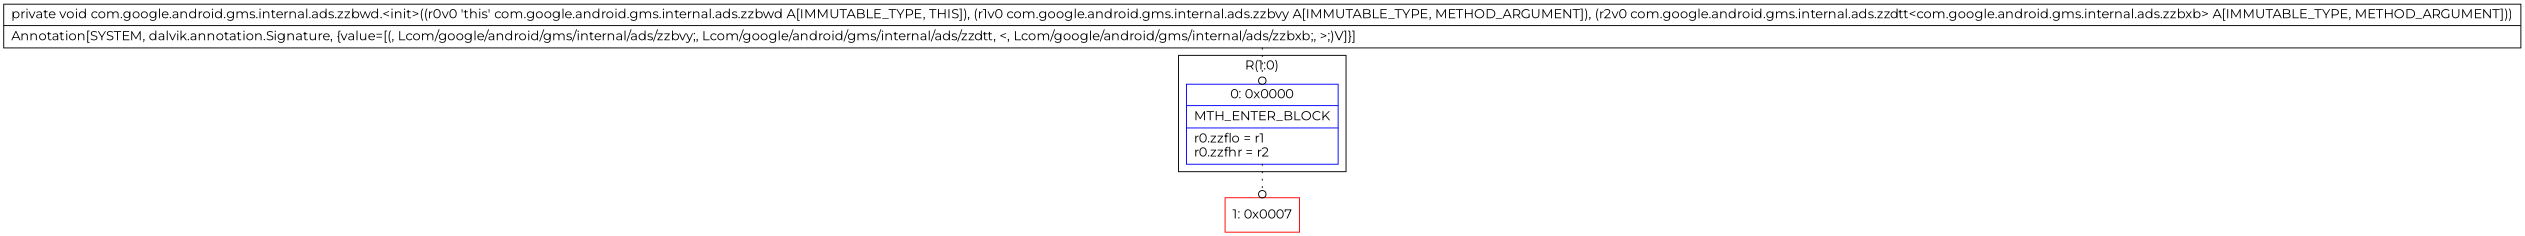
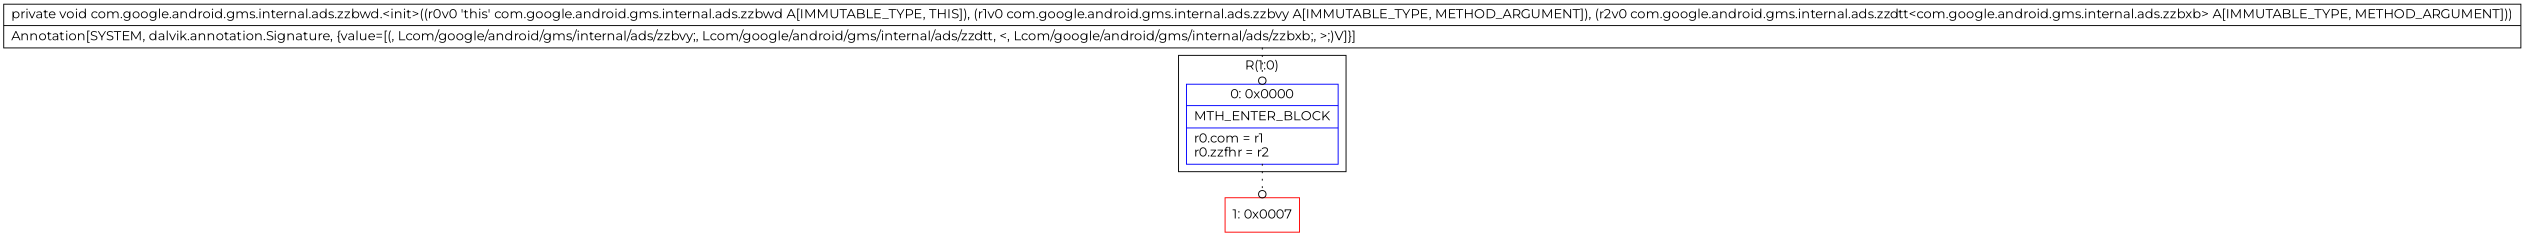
  digraph {
    fontname=Montserrat
    node [shape=record fontname=Montserrat]
    edge [style=dotted arrowhead=odot fontname=Montserrat]
-   n1 [color=blue label="{0\:\ 0x0000|MTH_ENTER_BLOCK\l|r0.zzflo = r1\lr0.zzfhr = r2\l}"]
+   n1 [color=blue label="{0\:\ 0x0000|MTH_ENTER_BLOCK\l|r0.com = r1\lr0.zzfhr = r2\l}"]
    n2 [color=red label="{1\:\ 0x0007}"]
    n3 [label="{private void com.google.android.gms.internal.ads.zzbwd.\<init\>((r0v0 'this' com.google.android.gms.internal.ads.zzbwd A[IMMUTABLE_TYPE, THIS]), (r1v0 com.google.android.gms.internal.ads.zzbvy A[IMMUTABLE_TYPE, METHOD_ARGUMENT]), (r2v0 com.google.android.gms.internal.ads.zzdtt\<com.google.android.gms.internal.ads.zzbxb\> A[IMMUTABLE_TYPE, METHOD_ARGUMENT]))  | Annotation[SYSTEM, dalvik.annotation.Signature, \{value=[(, Lcom\/google\/android\/gms\/internal\/ads\/zzbvy;, Lcom\/google\/android\/gms\/internal\/ads\/zzdtt, \<, Lcom\/google\/android\/gms\/internal\/ads\/zzbxb;, \>;)V]\}]\l}"]
    subgraph cluster_1 {
      label="R(1:0)"
      n1
    }
    n1 -> n2
    n3 -> n1
  }
